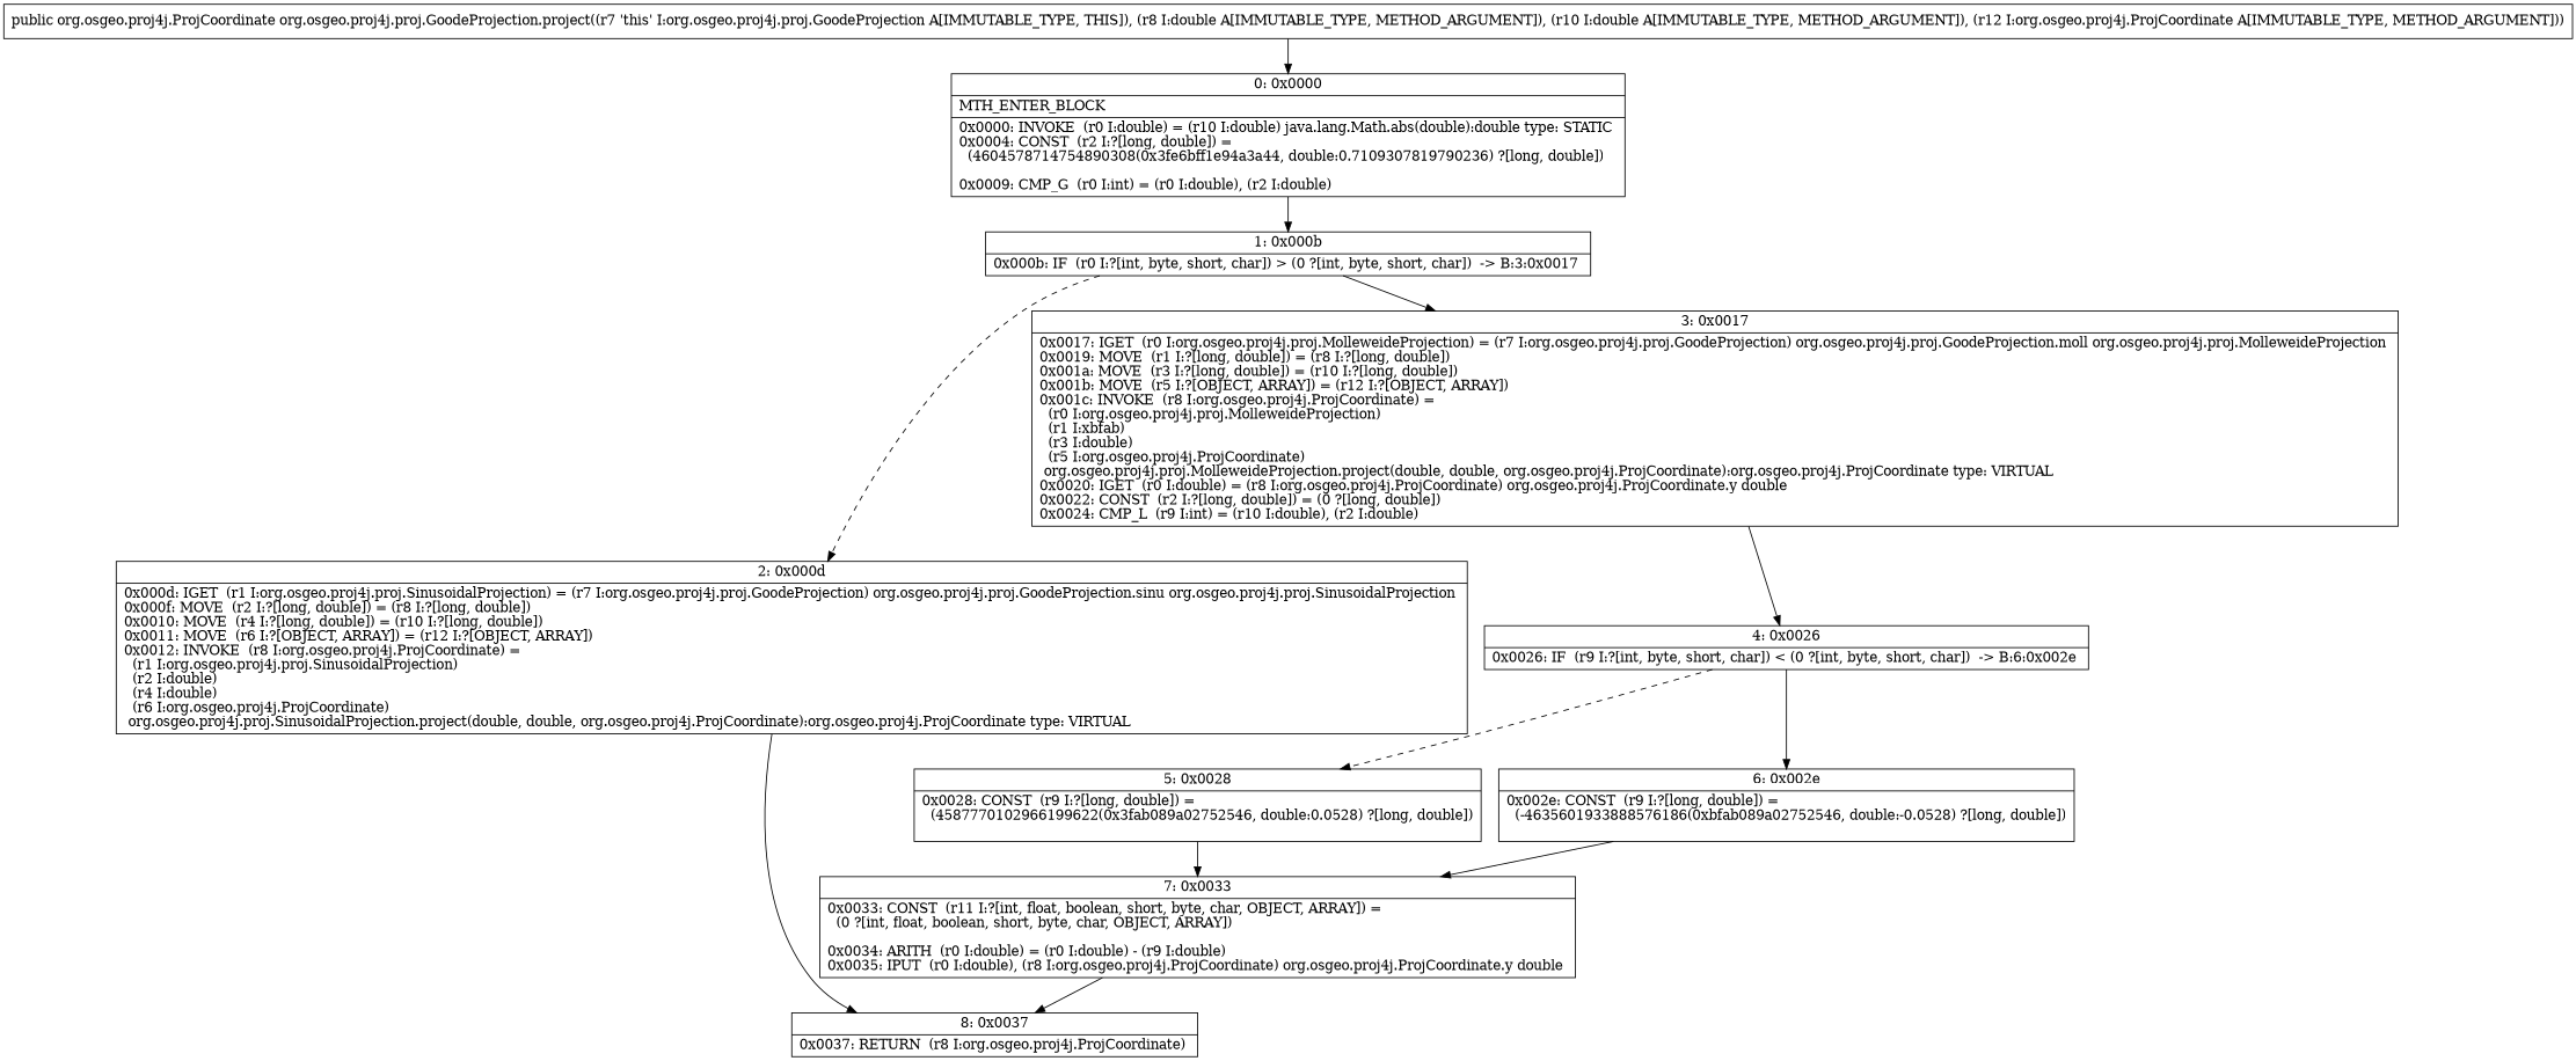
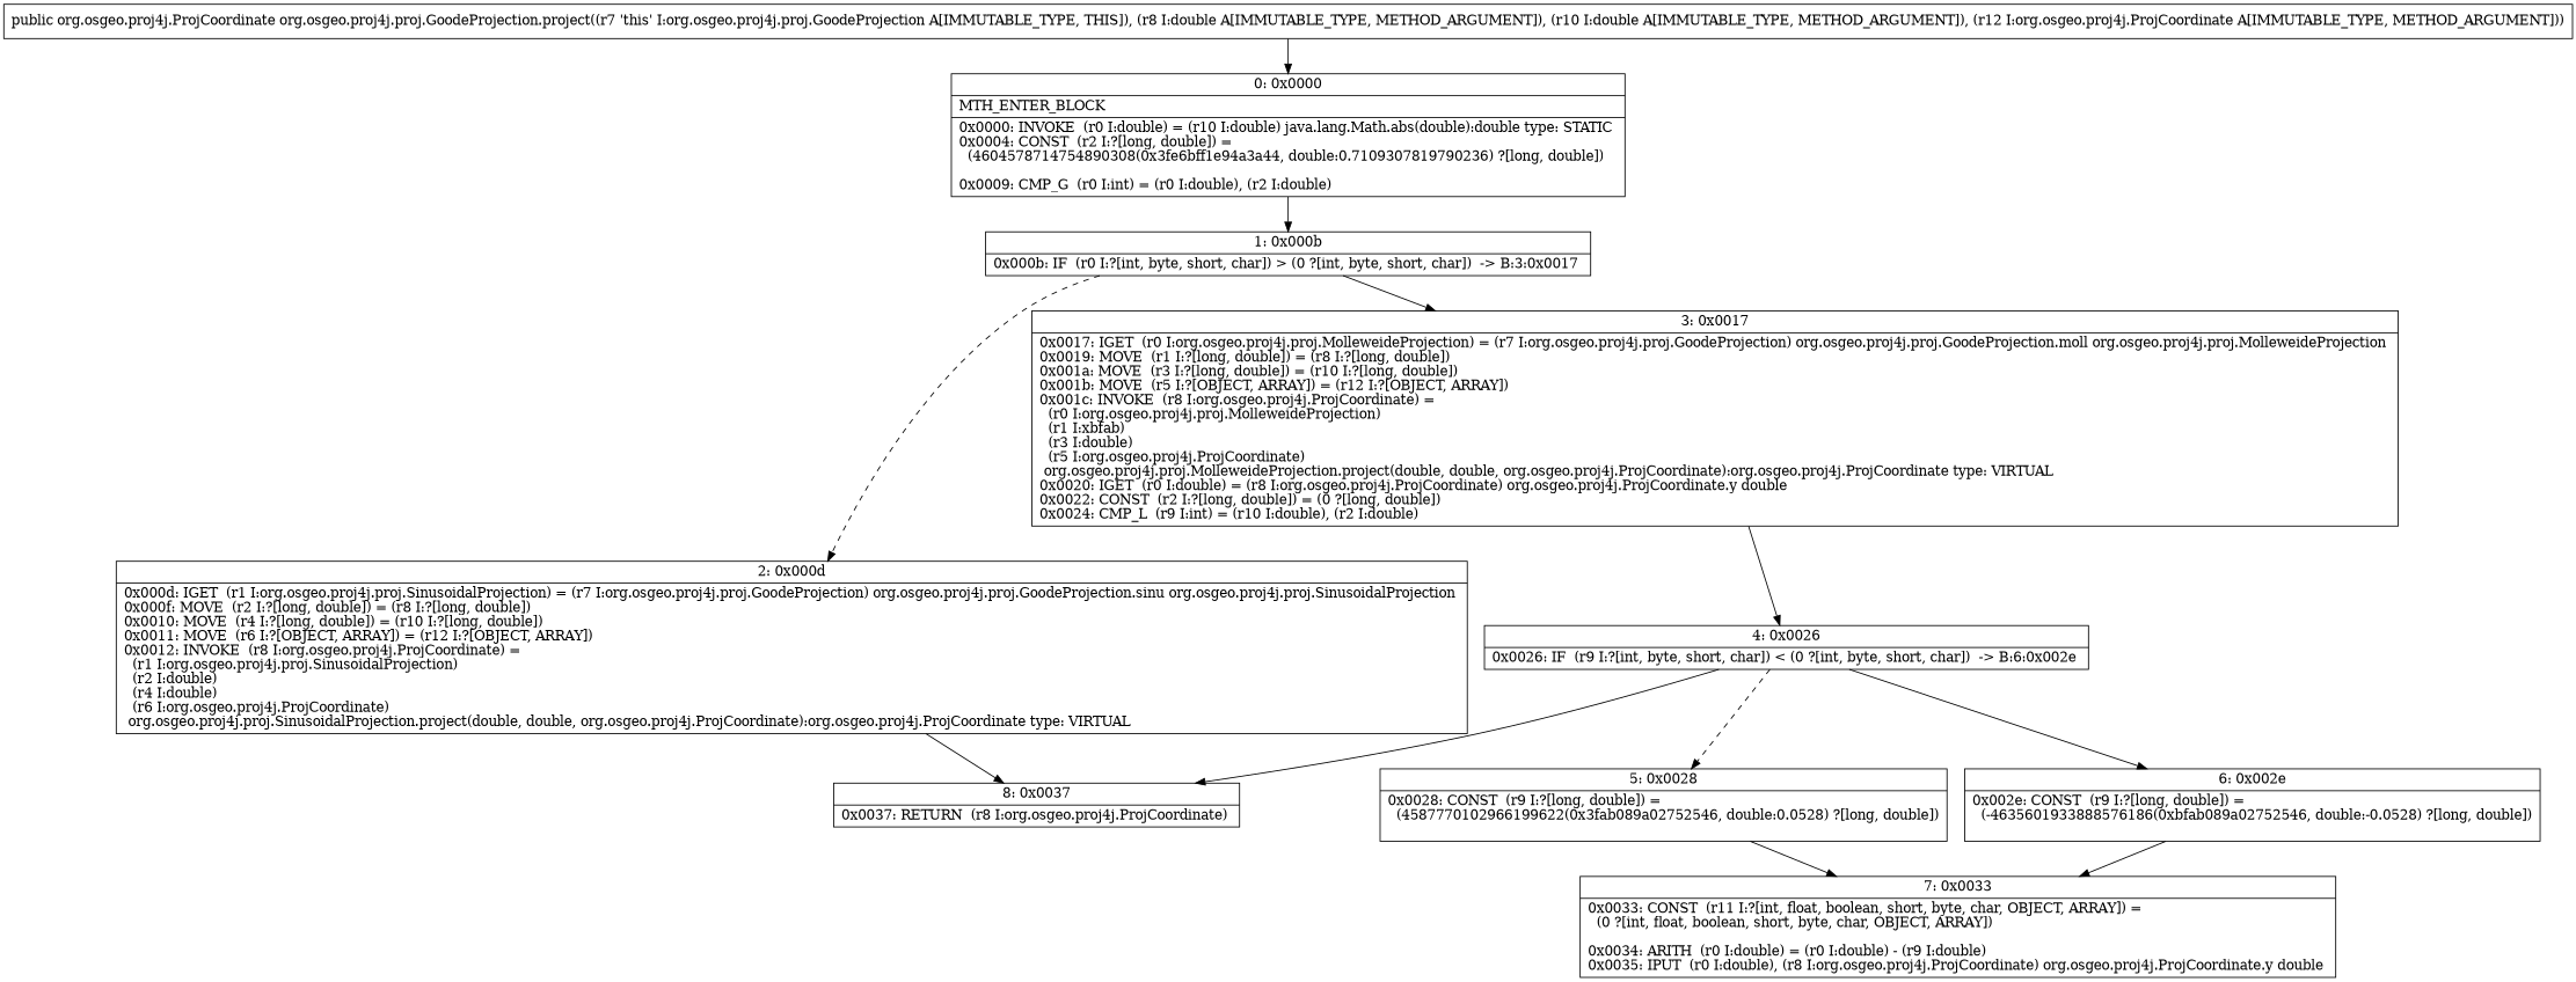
  digraph {
    node [shape=record]
    n1 [label="{0\:\ 0x0000|MTH_ENTER_BLOCK\l|0x0000: INVOKE  (r0 I:double) = (r10 I:double) java.lang.Math.abs(double):double type: STATIC \l0x0004: CONST  (r2 I:?[long, double]) = \l  (4604578714754890308(0x3fe6bff1e94a3a44, double:0.7109307819790236) ?[long, double])\l \l0x0009: CMP_G  (r0 I:int) = (r0 I:double), (r2 I:double) \l}"]
    n2 [label="{1\:\ 0x000b|0x000b: IF  (r0 I:?[int, byte, short, char]) \> (0 ?[int, byte, short, char])  \-\> B:3:0x0017 \l}"]
    n3 [label="{2\:\ 0x000d|0x000d: IGET  (r1 I:org.osgeo.proj4j.proj.SinusoidalProjection) = (r7 I:org.osgeo.proj4j.proj.GoodeProjection) org.osgeo.proj4j.proj.GoodeProjection.sinu org.osgeo.proj4j.proj.SinusoidalProjection \l0x000f: MOVE  (r2 I:?[long, double]) = (r8 I:?[long, double]) \l0x0010: MOVE  (r4 I:?[long, double]) = (r10 I:?[long, double]) \l0x0011: MOVE  (r6 I:?[OBJECT, ARRAY]) = (r12 I:?[OBJECT, ARRAY]) \l0x0012: INVOKE  (r8 I:org.osgeo.proj4j.ProjCoordinate) = \l  (r1 I:org.osgeo.proj4j.proj.SinusoidalProjection)\l  (r2 I:double)\l  (r4 I:double)\l  (r6 I:org.osgeo.proj4j.ProjCoordinate)\l org.osgeo.proj4j.proj.SinusoidalProjection.project(double, double, org.osgeo.proj4j.ProjCoordinate):org.osgeo.proj4j.ProjCoordinate type: VIRTUAL \l}"]
    n4 [label="{3\:\ 0x0017|0x0017: IGET  (r0 I:org.osgeo.proj4j.proj.MolleweideProjection) = (r7 I:org.osgeo.proj4j.proj.GoodeProjection) org.osgeo.proj4j.proj.GoodeProjection.moll org.osgeo.proj4j.proj.MolleweideProjection \l0x0019: MOVE  (r1 I:?[long, double]) = (r8 I:?[long, double]) \l0x001a: MOVE  (r3 I:?[long, double]) = (r10 I:?[long, double]) \l0x001b: MOVE  (r5 I:?[OBJECT, ARRAY]) = (r12 I:?[OBJECT, ARRAY]) \l0x001c: INVOKE  (r8 I:org.osgeo.proj4j.ProjCoordinate) = \l  (r0 I:org.osgeo.proj4j.proj.MolleweideProjection)\l  (r1 I:xbfab)\l  (r3 I:double)\l  (r5 I:org.osgeo.proj4j.ProjCoordinate)\l org.osgeo.proj4j.proj.MolleweideProjection.project(double, double, org.osgeo.proj4j.ProjCoordinate):org.osgeo.proj4j.ProjCoordinate type: VIRTUAL \l0x0020: IGET  (r0 I:double) = (r8 I:org.osgeo.proj4j.ProjCoordinate) org.osgeo.proj4j.ProjCoordinate.y double \l0x0022: CONST  (r2 I:?[long, double]) = (0 ?[long, double]) \l0x0024: CMP_L  (r9 I:int) = (r10 I:double), (r2 I:double) \l}"]
    n5 [label="{8\:\ 0x0037|0x0037: RETURN  (r8 I:org.osgeo.proj4j.ProjCoordinate) \l}"]
    n6 [label="{4\:\ 0x0026|0x0026: IF  (r9 I:?[int, byte, short, char]) \< (0 ?[int, byte, short, char])  \-\> B:6:0x002e \l}"]
    n7 [label="{5\:\ 0x0028|0x0028: CONST  (r9 I:?[long, double]) = \l  (4587770102966199622(0x3fab089a02752546, double:0.0528) ?[long, double])\l \l}"]
    n8 [label="{6\:\ 0x002e|0x002e: CONST  (r9 I:?[long, double]) = \l  (\-4635601933888576186(0xbfab089a02752546, double:\-0.0528) ?[long, double])\l \l}"]
    n9 [label="{7\:\ 0x0033|0x0033: CONST  (r11 I:?[int, float, boolean, short, byte, char, OBJECT, ARRAY]) = \l  (0 ?[int, float, boolean, short, byte, char, OBJECT, ARRAY])\l \l0x0034: ARITH  (r0 I:double) = (r0 I:double) \- (r9 I:double) \l0x0035: IPUT  (r0 I:double), (r8 I:org.osgeo.proj4j.ProjCoordinate) org.osgeo.proj4j.ProjCoordinate.y double \l}"]
    n10 [label="{public org.osgeo.proj4j.ProjCoordinate org.osgeo.proj4j.proj.GoodeProjection.project((r7 'this' I:org.osgeo.proj4j.proj.GoodeProjection A[IMMUTABLE_TYPE, THIS]), (r8 I:double A[IMMUTABLE_TYPE, METHOD_ARGUMENT]), (r10 I:double A[IMMUTABLE_TYPE, METHOD_ARGUMENT]), (r12 I:org.osgeo.proj4j.ProjCoordinate A[IMMUTABLE_TYPE, METHOD_ARGUMENT])) }"]
    n1 -> n2
    n2 -> n3 [style=dashed]
    n2 -> n4
    n3 -> n5
    n4 -> n6
    n6 -> n7 [style=dashed]
    n6 -> n8
    n7 -> n9
    n8 -> n9
-   n9 -> n5
+   n6 -> n5
    n10 -> n1
  }
